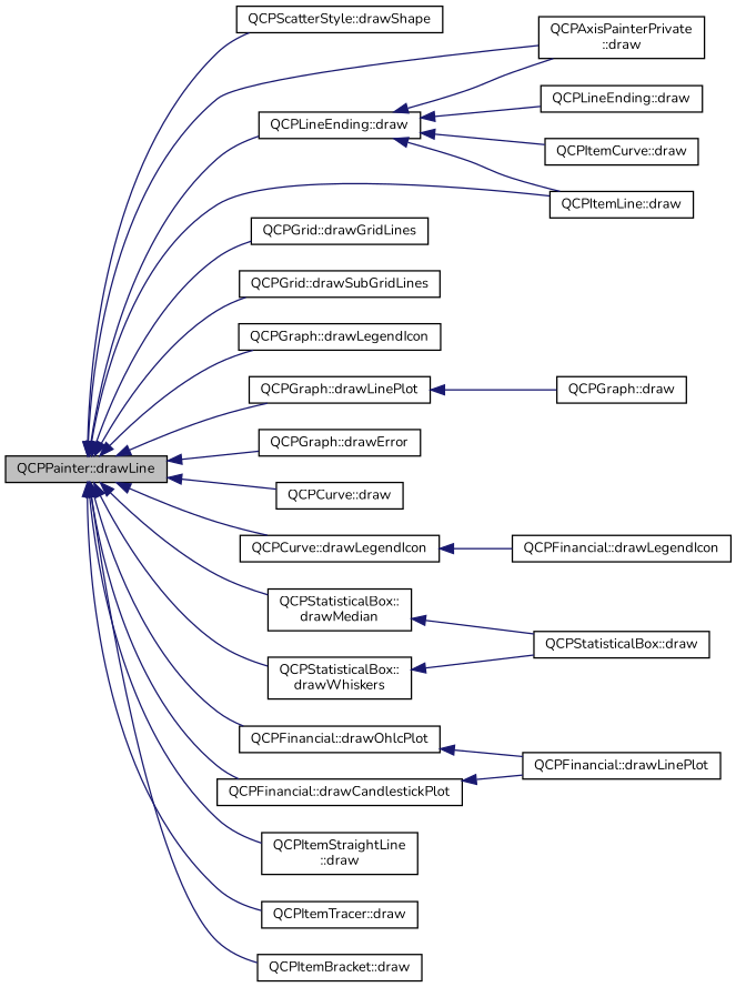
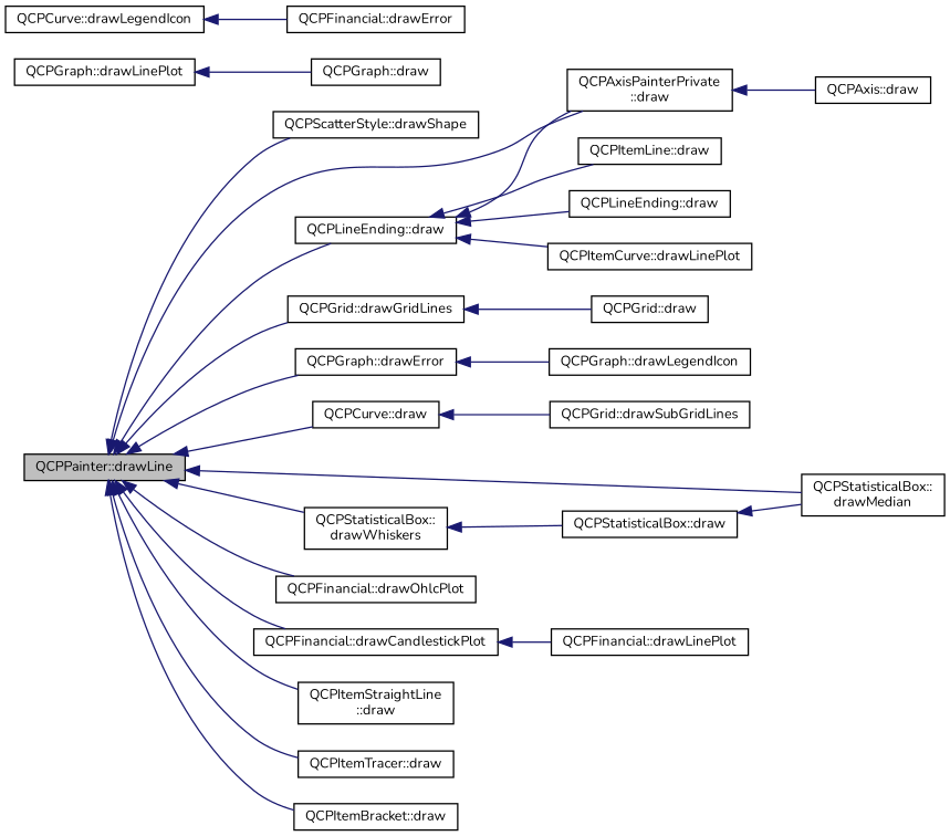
  digraph {
    fontname=Nunito
    rankdir=LR
    node [color=black fillcolor=white fontname=Nunito fontsize=10 shape=record style=filled]
    edge [color=midnightblue dir=back fontname=Nunito fontsize=10 labelfontname=Helvetica labelfontsize=10 style=solid]
    n1 [fillcolor=grey75 fontcolor=black height=0.2 label="QCPPainter::drawLine" width=0.4]
    n2 [height=0.2 label="QCPScatterStyle::drawShape" width=0.4]
    n3 [height=0.2 label="QCPLineEnding::draw" width=0.4]
    n4 [height=0.2 label="QCPAxisPainterPrivate\l::draw" width=0.4]
    n5 [height=0.2 label="QCPItemLine::draw" width=0.4]
    n6 [height=0.2 label="QCPGrid::drawGridLines" width=0.4]
    n7 [height=0.2 label="QCPGrid::drawSubGridLines" width=0.4]
    n8 [height=0.2 label="QCPGraph::drawLegendIcon" width=0.4]
    n9 [height=0.2 label="QCPGraph::drawLinePlot" width=0.4]
    n10 [height=0.2 label="QCPGraph::drawError" width=0.4]
    n11 [height=0.2 label="QCPCurve::draw" width=0.4]
    n12 [height=0.2 label="QCPCurve::drawLegendIcon" width=0.4]
    n13 [height=0.2 label="QCPStatisticalBox::\ldrawMedian" width=0.4]
    n14 [height=0.2 label="QCPStatisticalBox::\ldrawWhiskers" width=0.4]
    n15 [height=0.2 label="QCPFinancial::drawOhlcPlot" width=0.4]
    n16 [height=0.2 label="QCPFinancial::drawCandlestickPlot" width=0.4]
    n17 [height=0.2 label="QCPItemStraightLine\l::draw" width=0.4]
    n18 [height=0.2 label="QCPItemTracer::draw" width=0.4]
    n19 [height=0.2 label="QCPItemBracket::draw" width=0.4]
    n20 [height=0.2 label="QCPLineEnding::draw" width=0.4]
-   n21 [height=0.2 label="QCPItemCurve::draw" width=0.4]
+   n21 [height=0.2 label="QCPItemCurve::drawLinePlot" width=0.4]
+   n22 [height=0.2 label="QCPAxis::draw" width=0.4]
+   n23 [height=0.2 label="QCPGrid::draw" width=0.4]
    n24 [height=0.2 label="QCPGraph::draw" width=0.4]
-   n25 [height=0.2 label="QCPFinancial::drawLegendIcon" width=0.4]
+   n25 [height=0.2 label="QCPFinancial::drawError" width=0.4]
    n26 [height=0.2 label="QCPStatisticalBox::draw" width=0.4]
    n27 [height=0.2 label="QCPFinancial::drawLinePlot" width=0.4]
    n1 -> n2
    n1 -> n3
    n1 -> n4
-   n1 -> n5
    n1 -> n6
-   n1 -> n7
-   n1 -> n8
-   n1 -> n9
+   n11 -> n7
+   n10 -> n8
    n1 -> n10
    n1 -> n11
-   n1 -> n12
    n1 -> n13
    n1 -> n14
    n1 -> n15
    n1 -> n16
    n1 -> n17
    n1 -> n18
    n1 -> n19
    n3 -> n4
    n3 -> n5
    n3 -> n20
    n3 -> n21
+   n4 -> n22
+   n6 -> n23
    n9 -> n24
    n12 -> n25
-   n13 -> n26
+   n26 -> n13
    n14 -> n26
-   n15 -> n27
    n16 -> n27
  }
